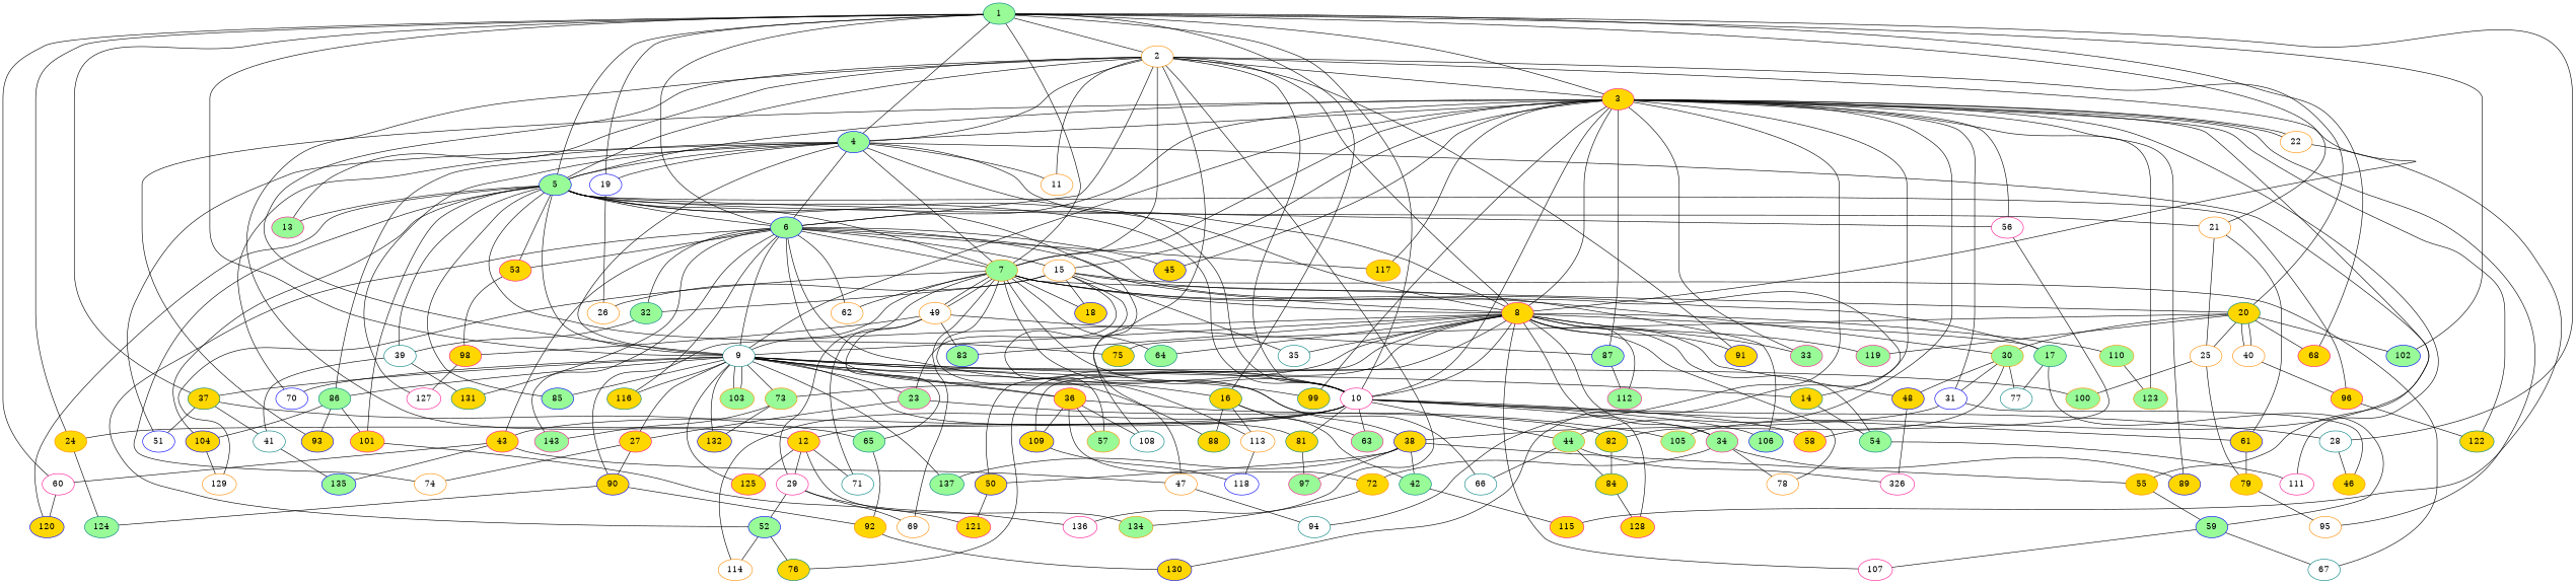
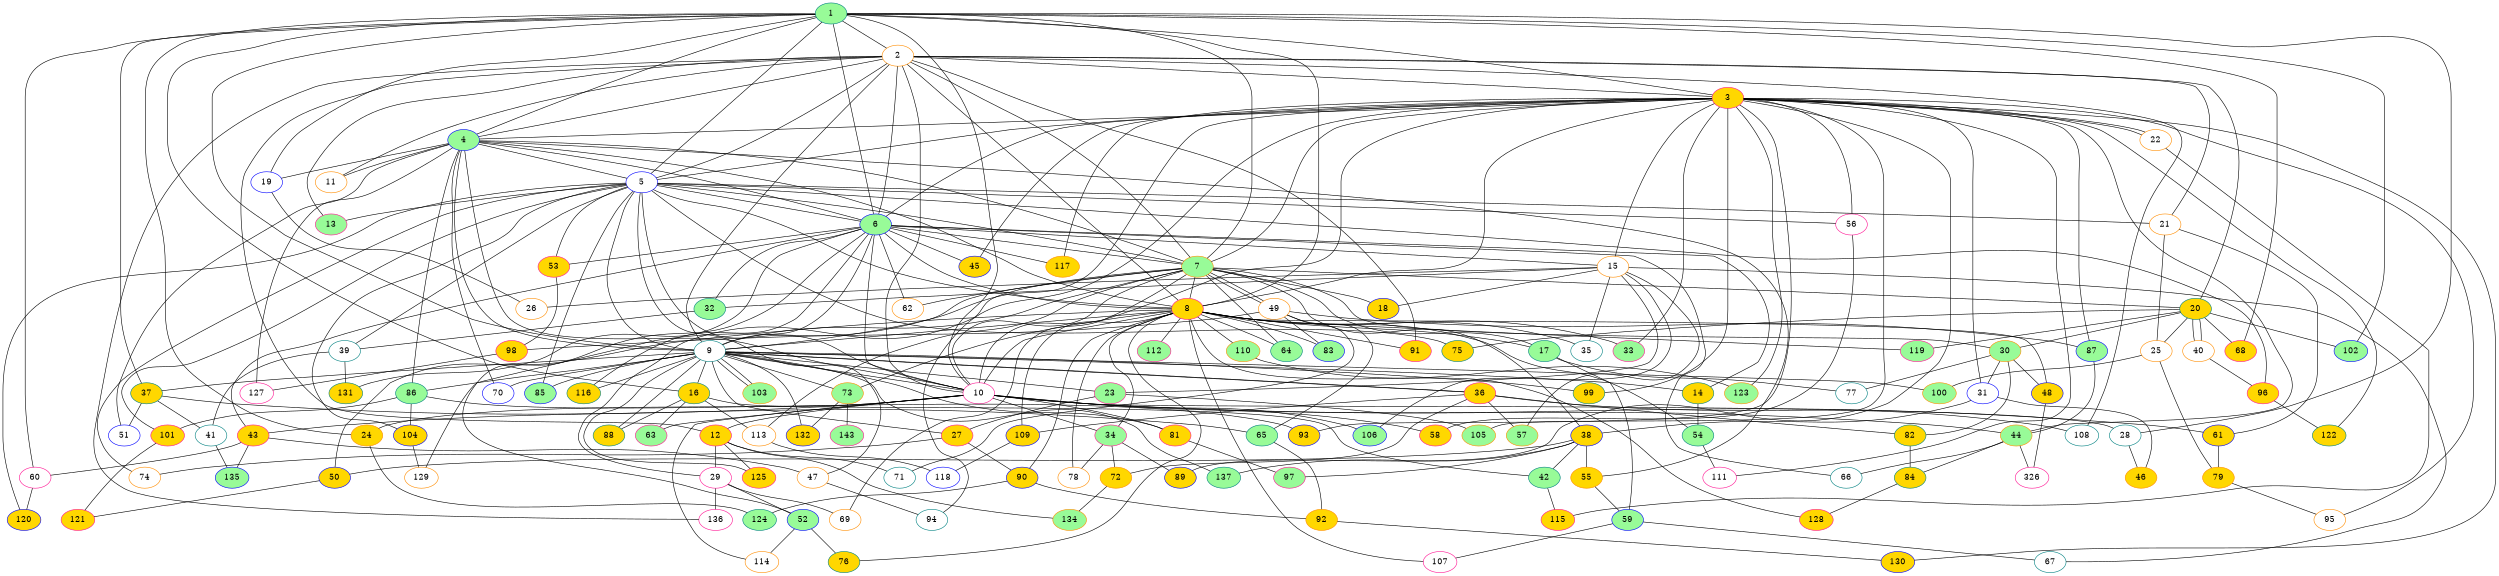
  graph {
    node [color=darkorange fillcolor=gold style=filled]
    1 [color=teal fillcolor=palegreen]
    2 [fillcolor=white]
    3 [color=deeppink]
    4 [color=blue fillcolor=palegreen]
-   5 [color=blue fillcolor=palegreen]
+   5 [color=blue fillcolor=white]
    6 [color=blue fillcolor=palegreen]
    7 [fillcolor=palegreen]
    8 [color=deeppink]
    9 [color=teal fillcolor=white]
    10 [color=deeppink fillcolor=white]
    16 [color=teal]
    19 [color=blue fillcolor=white]
    24
    28 [color=teal fillcolor=white]
    37 [color=teal]
    60 [color=deeppink fillcolor=white]
    68 [color=deeppink]
    102 [color=blue fillcolor=palegreen]
    11 [fillcolor=white]
    12 [color=deeppink]
    13 [color=deeppink fillcolor=palegreen]
    20 [color=teal]
    21 [fillcolor=white]
-   91 [color=blue]
+   91 [color=deeppink]
    108 [color=teal fillcolor=white]
    136 [color=deeppink fillcolor=white]
    15 [fillcolor=white]
    22 [fillcolor=white]
    31 [color=blue fillcolor=white]
    33 [color=deeppink fillcolor=palegreen]
    44 [fillcolor=palegreen]
    45 [color=blue]
    56 [color=deeppink fillcolor=white]
    87 [color=blue fillcolor=palegreen]
    89 [color=blue]
    93 [color=blue]
    94 [color=teal fillcolor=white]
    95 [fillcolor=white]
    99 [color=teal]
    105 [fillcolor=palegreen]
    111 [color=deeppink fillcolor=white]
    117
    122 [color=teal]
    123 [fillcolor=palegreen]
    130 [color=blue]
    51 [color=blue fillcolor=white]
    55
    70 [color=blue fillcolor=white]
    86 [color=teal fillcolor=palegreen]
    127 [color=deeppink fillcolor=white]
    39 [color=teal fillcolor=white]
    47 [fillcolor=white]
    53 [color=deeppink]
    74 [fillcolor=white]
    75 [color=teal]
    85 [color=blue fillcolor=palegreen]
    96 [color=deeppink]
    101 [color=deeppink]
    104 [color=blue]
    120 [color=blue]
    14 [color=teal]
    32 [color=teal fillcolor=palegreen]
    43 [color=deeppink]
    52 [color=blue fillcolor=palegreen]
    62 [fillcolor=white]
    66 [color=teal fillcolor=white]
    116 [color=teal]
    131 [color=teal]
    n69 [color=deeppink fillcolor=palegreen label=143]
    17 [color=teal fillcolor=palegreen]
    18 [color=blue]
    29 [color=deeppink fillcolor=white]
    30 [fillcolor=palegreen]
    38 [color=blue]
    49 [fillcolor=white]
    64 [color=teal fillcolor=palegreen]
    69 [fillcolor=white]
    113 [fillcolor=white]
    129 [fillcolor=white]
    34 [color=deeppink fillcolor=palegreen]
    35 [color=teal fillcolor=white]
    48 [color=blue]
    50 [color=blue]
    54 [color=teal fillcolor=palegreen]
    73 [fillcolor=palegreen]
    76 [color=teal]
    78 [fillcolor=white]
    83 [color=blue fillcolor=palegreen]
    90 [color=blue]
    107 [color=deeppink fillcolor=white]
    109 [color=blue]
    110 [fillcolor=palegreen]
    112 [color=deeppink fillcolor=palegreen]
    119 [color=deeppink fillcolor=palegreen]
    128 [color=deeppink]
    23 [color=deeppink fillcolor=palegreen]
    27 [color=deeppink]
    36 [color=deeppink]
-   81 [color=teal]
+   81 [color=deeppink]
    88 [color=teal]
    100 [fillcolor=palegreen]
    103 [fillcolor=palegreen]
    125 [color=deeppink]
    132 [color=blue]
    137 [color=teal fillcolor=palegreen]
    58 [color=deeppink]
    61 [color=blue]
    63 [color=deeppink fillcolor=palegreen]
    106 [color=blue fillcolor=palegreen]
    114 [fillcolor=white]
    42 [color=teal fillcolor=palegreen]
    26 [fillcolor=white]
    124 [color=teal fillcolor=palegreen]
    46
    41 [color=teal fillcolor=white]
    65 [color=teal fillcolor=palegreen]
    71 [color=teal fillcolor=white]
    134 [fillcolor=palegreen]
    25 [fillcolor=white]
    40 [fillcolor=white]
    57 [fillcolor=palegreen]
    67 [color=teal fillcolor=white]
    115 [color=deeppink]
    84 [color=teal]
    n125 [color=deeppink fillcolor=white label=326]
    59 [color=blue fillcolor=palegreen]
    98 [color=deeppink]
    121 [color=deeppink]
    135 [color=blue fillcolor=palegreen]
    77 [color=teal fillcolor=white]
    82 [color=teal]
    97 [color=deeppink fillcolor=palegreen]
    118 [color=blue fillcolor=white]
    72
    92
    79
    1 -- 2
    1 -- 3
    1 -- 4
    1 -- 5
    1 -- 6
    1 -- 7
    1 -- 8
    1 -- 9
    1 -- 10
    1 -- 16
    1 -- 19
    1 -- 24
    1 -- 28
    1 -- 37
    1 -- 60
    1 -- 68
    1 -- 102
    2 -- 3
    2 -- 4
    2 -- 5
    2 -- 6
    2 -- 7
    2 -- 8
    2 -- 9
    2 -- 10
    2 -- 11
    2 -- 12
    2 -- 13
    2 -- 20
    2 -- 21
    2 -- 91
    2 -- 108
    2 -- 136
    3 -- 4
    3 -- 5
    3 -- 6
    3 -- 7
    3 -- 8
    3 -- 9
    3 -- 10
    3 -- 15
    3 -- 22
    3 -- 22
    3 -- 31
    3 -- 33
    3 -- 44
    3 -- 45
    3 -- 56
    3 -- 87
    3 -- 89
    3 -- 93
    3 -- 94
    3 -- 95
    3 -- 99
    3 -- 105
    3 -- 111
    3 -- 117
    3 -- 122
    3 -- 123
    3 -- 130
    4 -- 5
    4 -- 6
    4 -- 7
    4 -- 8
    4 -- 9
    4 -- 10
    4 -- 19
    4 -- 11
    4 -- 51
    4 -- 55
    4 -- 70
    4 -- 86
    4 -- 127
    5 -- 6
    5 -- 7
    5 -- 8
    5 -- 9
    5 -- 10
    5 -- 13
    5 -- 21
    5 -- 56
    5 -- 39
    5 -- 47
    5 -- 53
    5 -- 74
    5 -- 75
    5 -- 85
    5 -- 96
    5 -- 101
    5 -- 104
    5 -- 120
    6 -- 7
    6 -- 8
    6 -- 9
    6 -- 10
    6 -- 15
    6 -- 45
    6 -- 117
    6 -- 53
    6 -- 14
    6 -- 32
    6 -- 43
    6 -- 52
    6 -- 62
    6 -- 66
    6 -- 116
    6 -- 131
-   6 -- n69
    7 -- 8
    7 -- 9
    7 -- 10
    7 -- 20
    7 -- 62
    7 -- 17
    7 -- 18
    7 -- 29
    7 -- 30
    7 -- 38
    7 -- 49
    7 -- 49
    7 -- 64
    7 -- 69
    7 -- 113
    7 -- 129
    8 -- 9
    8 -- 10
    8 -- 91
    8 -- 33
    8 -- 17
    8 -- 64
    8 -- 34
    8 -- 35
    8 -- 48
    8 -- 50
    8 -- 54
    8 -- 73
    8 -- 76
    8 -- 78
    8 -- 83
    8 -- 90
    8 -- 107
    8 -- 109
    8 -- 110
    8 -- 112
    8 -- 119
    8 -- 128
    9 -- 10
    9 -- 16
    9 -- 37
    9 -- 99
    9 -- 70
    9 -- 86
    9 -- 85
    9 -- 14
    9 -- 116
    9 -- 73
    9 -- 23
    9 -- 27
    9 -- 36
    9 -- 36
    9 -- 81
    9 -- 88
    9 -- 100
    9 -- 103
    9 -- 103
    9 -- 125
    9 -- 132
    9 -- 137
    10 -- 24
    10 -- 28
    10 -- 12
    10 -- 44
    10 -- 43
    10 -- 34
    10 -- 81
    10 -- 58
    10 -- 61
    10 -- 63
    10 -- 106
    10 -- 114
    16 -- 113
    16 -- 88
    16 -- 63
    16 -- 42
    19 -- 26
    24 -- 124
    28 -- 46
    37 -- 51
    37 -- 41
    37 -- 65
    60 -- 120
    12 -- 29
    12 -- 125
    12 -- 71
    12 -- 134
    20 -- 68
    20 -- 102
    20 -- 75
    20 -- 30
    20 -- 119
    20 -- 25
    20 -- 40
    20 -- 40
    21 -- 61
    21 -- 25
    15 -- 32
    15 -- 18
    15 -- 35
    15 -- 23
    15 -- 106
    15 -- 26
    15 -- 57
    15 -- 67
    22 -- 115
    31 -- 38
    31 -- 46
    44 -- 66
    44 -- 84
    44 -- n125
    56 -- 58
-   87 -- 112
+   87 -- 44
    55 -- 59
    86 -- 93
    86 -- 101
    86 -- 104
    39 -- 131
    39 -- 41
    47 -- 94
    53 -- 98
    96 -- 122
    101 -- 121
    104 -- 129
    14 -- 54
    32 -- 39
    43 -- 60
    43 -- 47
    43 -- 135
    52 -- 76
    52 -- 114
    17 -- 59
    17 -- 77
    29 -- 136
    29 -- 52
    29 -- 69
    30 -- 31
    30 -- 48
    30 -- 77
    30 -- 82
    38 -- 55
    38 -- 50
    38 -- 137
    38 -- 42
    38 -- 97
    49 -- 87
    49 -- 83
    49 -- 65
    49 -- 71
    49 -- 98
    113 -- 118
    34 -- 89
    34 -- 78
    34 -- 72
    48 -- n125
    50 -- 121
    54 -- 111
    73 -- n69
    73 -- 132
    90 -- 124
    90 -- 92
    109 -- 118
    110 -- 123
    23 -- 105
    23 -- 27
    27 -- 74
    27 -- 90
    36 -- 108
    36 -- 109
    36 -- 57
    36 -- 82
    36 -- 72
    81 -- 97
    61 -- 79
    42 -- 115
    41 -- 135
    65 -- 92
    25 -- 100
    25 -- 79
    40 -- 96
    84 -- 128
    59 -- 107
    59 -- 67
    98 -- 127
    82 -- 84
    72 -- 134
    92 -- 130
    79 -- 95
  }
